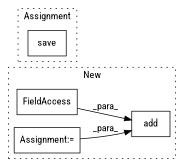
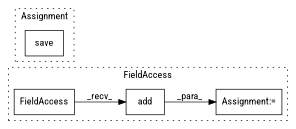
  digraph {
    fontname="Roboto Condensed"
    rankdir=LR
    node [a=32 fontname="Roboto Condensed" shape=box]
    edge [fontname="Roboto Condensed"]
    n1 [l="4,1" label=add s="24650,24667"]
    n2 [a=22 l=9 label=FieldAccess s=24640]
    n3 [a=7 l=1 label="Assignment:=" s=24462]
    n4 [l="5,1" label=save s="23998,24034"]
    subgraph cluster_1 {
-     label=New
+     label=FieldAccess
      style=dotted
      n1
      n2
      n3
    }
    subgraph cluster_2 {
      label=Assignment
      style=dotted
      n4
    }
-   n2 -> n1 [label=_para_]
-   n3 -> n1 [label=_para_]
+   n2 -> n1 [label=_recv_]
+   n1 -> n3 [label=_para_]
  }
